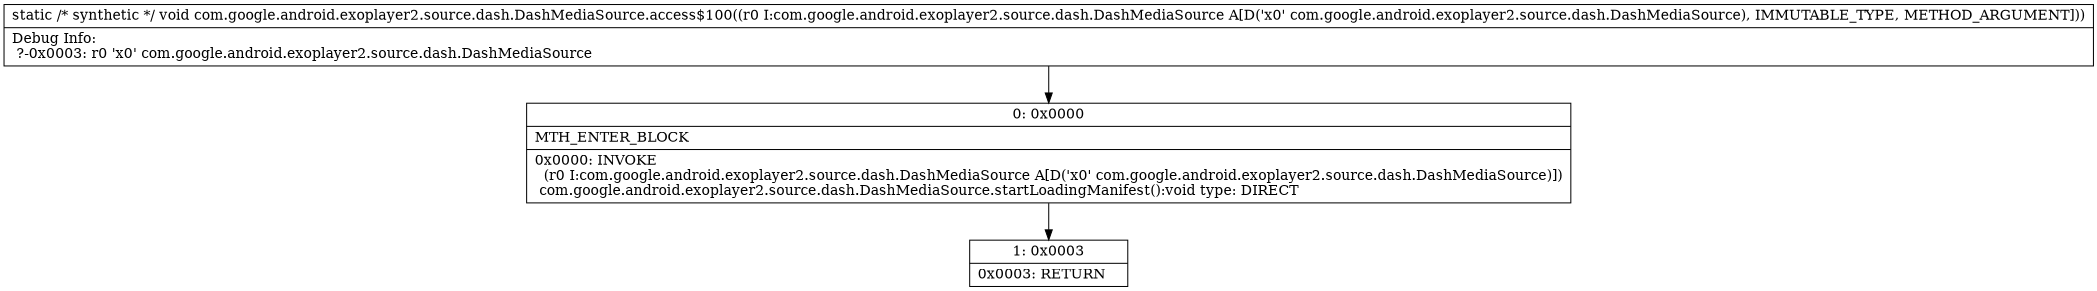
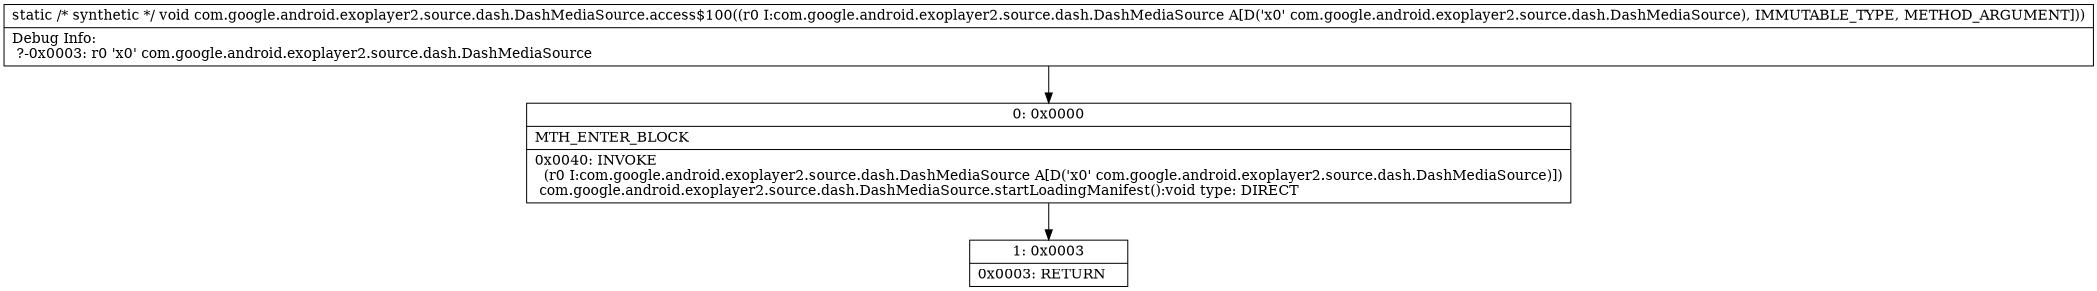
  digraph {
    node [shape=record]
-   n1 [label="{0\:\ 0x0000|MTH_ENTER_BLOCK\l|0x0000: INVOKE  \l  (r0 I:com.google.android.exoplayer2.source.dash.DashMediaSource A[D('x0' com.google.android.exoplayer2.source.dash.DashMediaSource)])\l com.google.android.exoplayer2.source.dash.DashMediaSource.startLoadingManifest():void type: DIRECT \l}"]
+   n1 [label="{0\:\ 0x0000|MTH_ENTER_BLOCK\l|0x0040: INVOKE  \l  (r0 I:com.google.android.exoplayer2.source.dash.DashMediaSource A[D('x0' com.google.android.exoplayer2.source.dash.DashMediaSource)])\l com.google.android.exoplayer2.source.dash.DashMediaSource.startLoadingManifest():void type: DIRECT \l}"]
    n2 [label="{1\:\ 0x0003|0x0003: RETURN   \l}"]
    n3 [label="{static \/* synthetic *\/ void com.google.android.exoplayer2.source.dash.DashMediaSource.access$100((r0 I:com.google.android.exoplayer2.source.dash.DashMediaSource A[D('x0' com.google.android.exoplayer2.source.dash.DashMediaSource), IMMUTABLE_TYPE, METHOD_ARGUMENT]))  | Debug Info:\l  ?\-0x0003: r0 'x0' com.google.android.exoplayer2.source.dash.DashMediaSource\l}"]
    n1 -> n2
    n3 -> n1
  }
